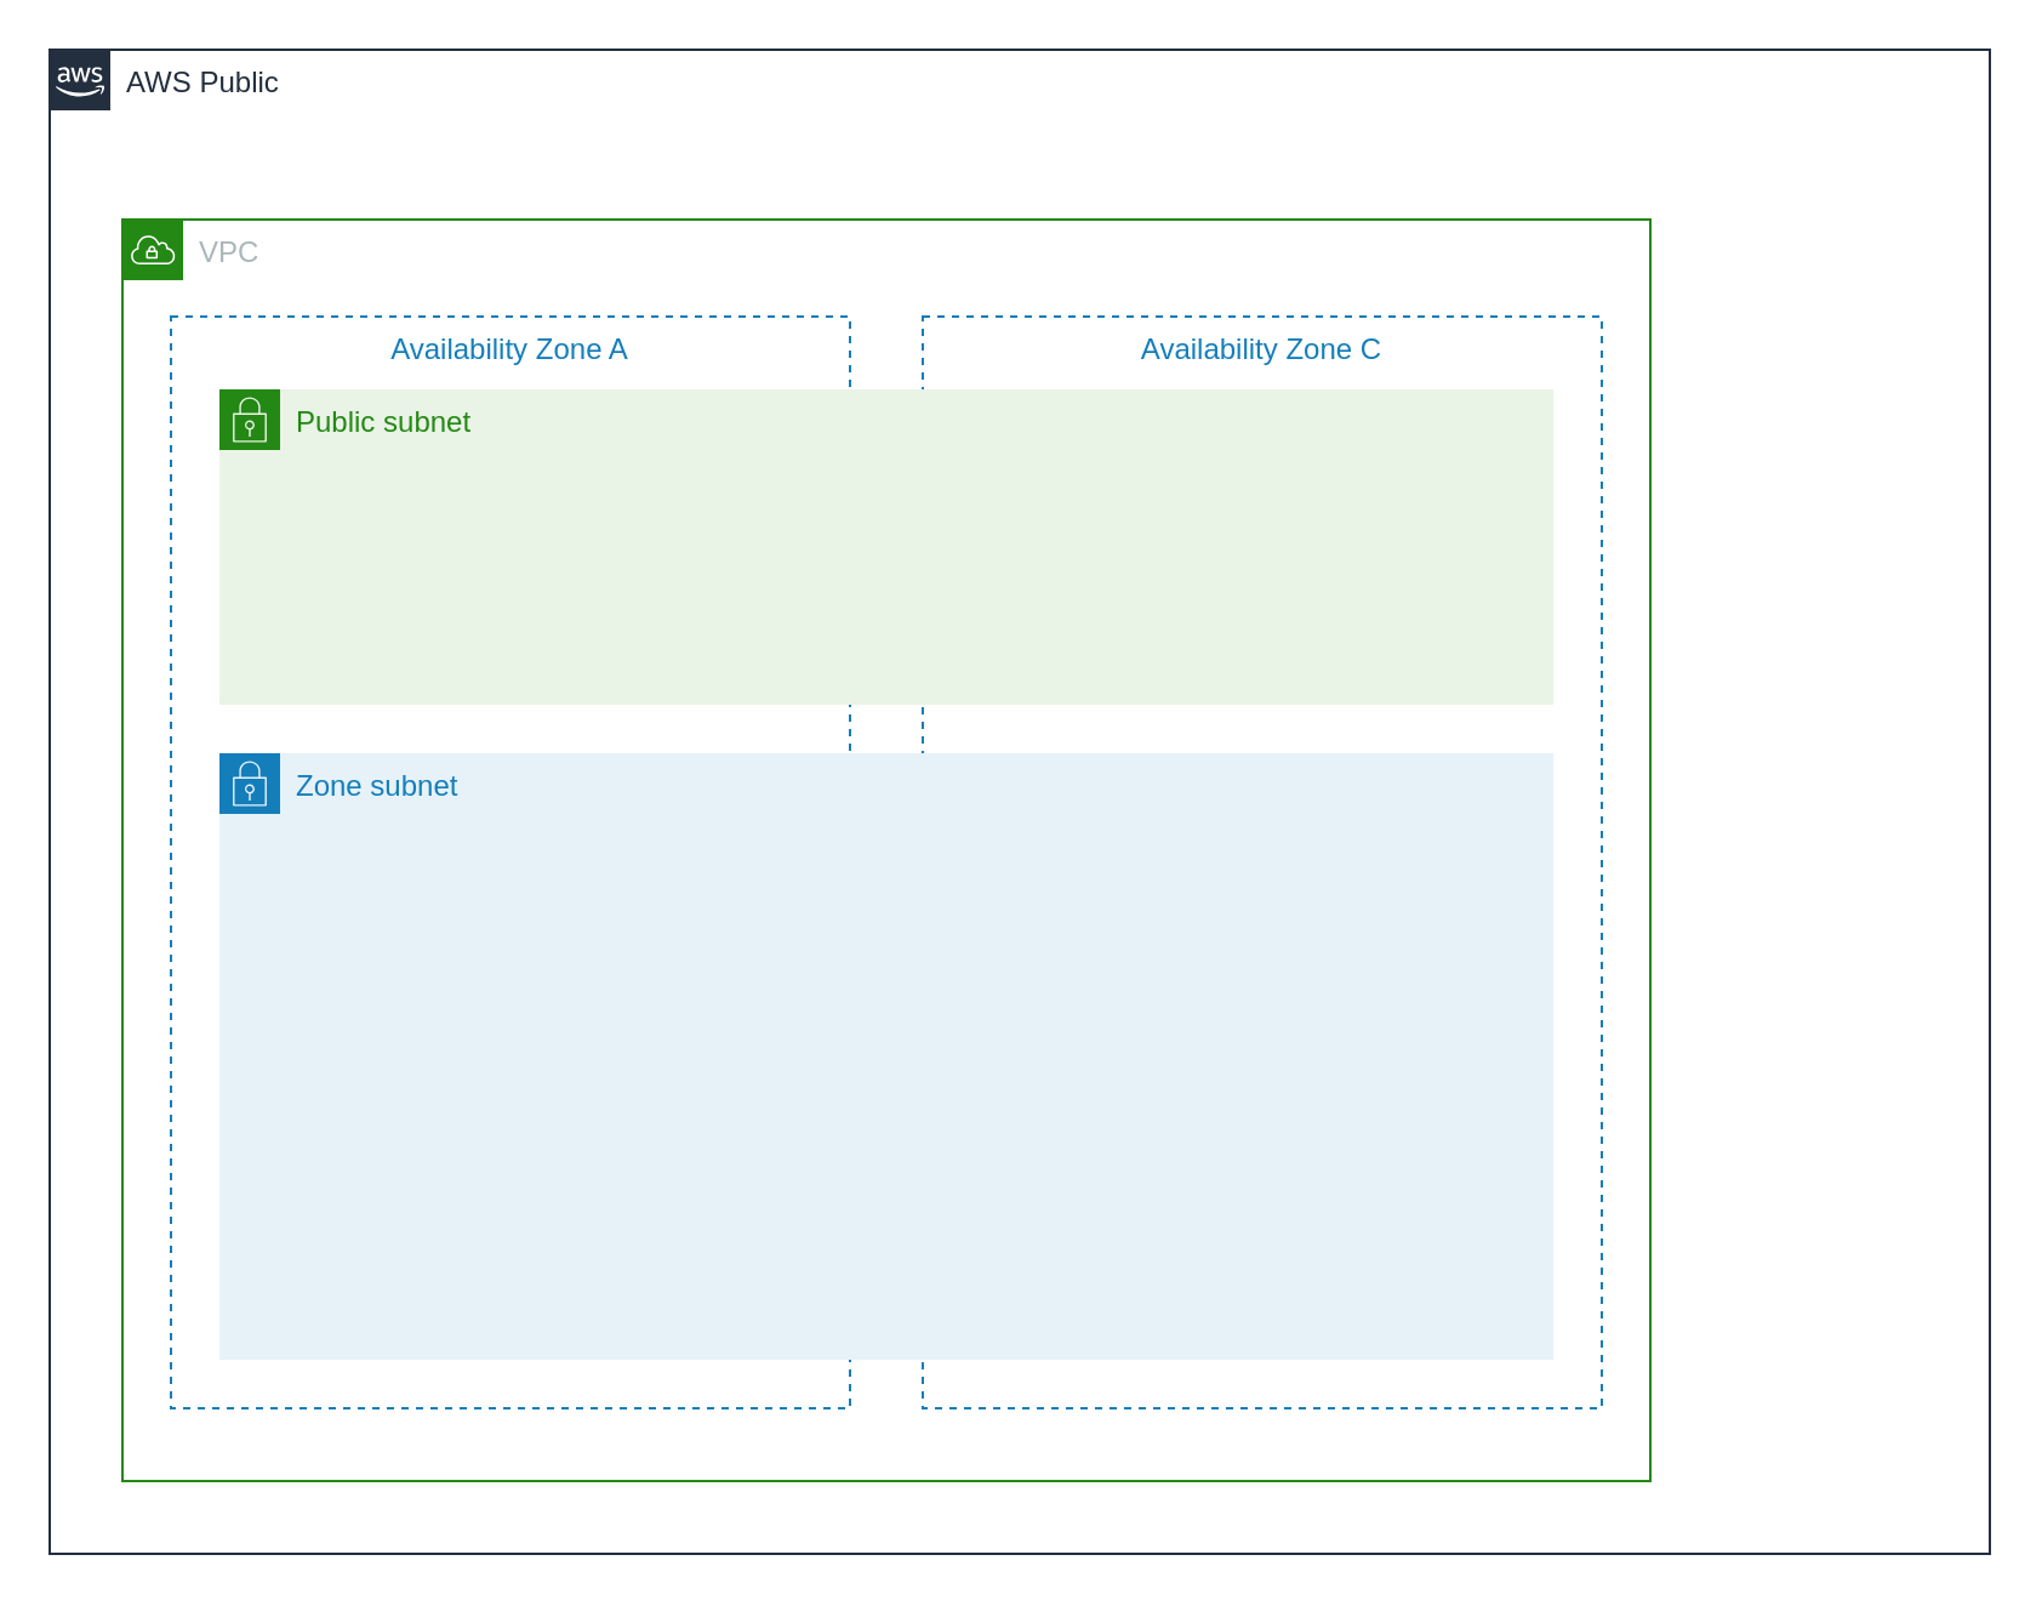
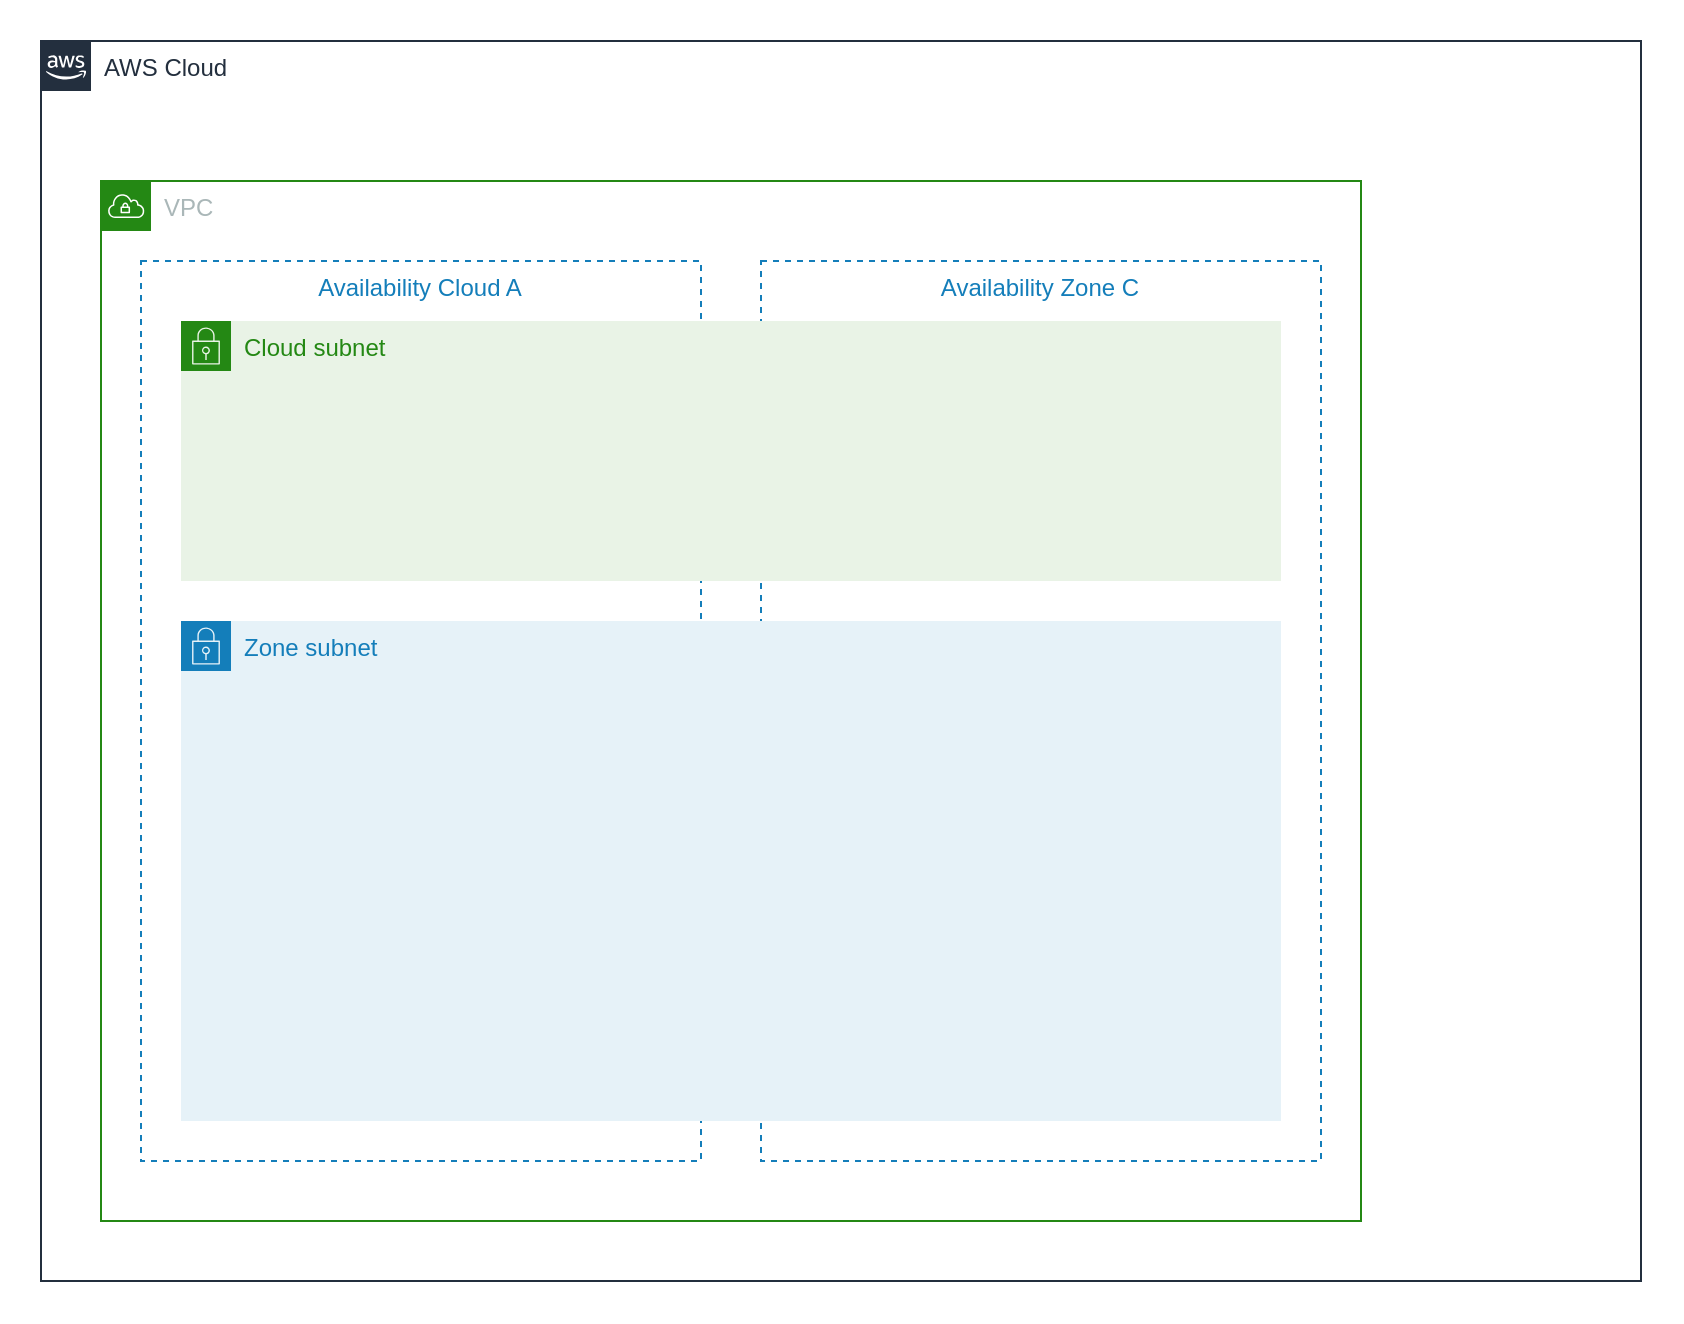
  <mxCell id="0" />
  <mxCell id="1" style="locked=1;" parent="0" />
  <mxCell id="2" value="aws" style="" parent="0" />
- <mxCell id="3" value="AWS Public" style="points=[[0,0],[0.25,0],[0.5,0],[0.75,0],[1,0],[1,0.25],[1,0.5],[1,0.75],[1,1],[0.75,1],[0.5,1],[0.25,1],[0,1],[0,0.75],[0,0.5],[0,0.25]];outlineConnect=0;gradientColor=none;html=1;whiteSpace=wrap;fontSize=12;fontStyle=0;container=1;pointerEvents=0;collapsible=0;recursiveResize=0;shape=mxgraph.aws4.group;grIcon=mxgraph.aws4.group_aws_cloud_alt;strokeColor=#232F3E;fillColor=none;verticalAlign=top;align=left;spacingLeft=30;fontColor=#232F3E;dashed=0;" vertex="1" parent="2"><mxGeometry x="20" y="20" width="800" height="620" as="geometry" /></mxCell>
+ <mxCell id="3" value="AWS Cloud" style="points=[[0,0],[0.25,0],[0.5,0],[0.75,0],[1,0],[1,0.25],[1,0.5],[1,0.75],[1,1],[0.75,1],[0.5,1],[0.25,1],[0,1],[0,0.75],[0,0.5],[0,0.25]];outlineConnect=0;gradientColor=none;html=1;whiteSpace=wrap;fontSize=12;fontStyle=0;container=1;pointerEvents=0;collapsible=0;recursiveResize=0;shape=mxgraph.aws4.group;grIcon=mxgraph.aws4.group_aws_cloud_alt;strokeColor=#232F3E;fillColor=none;verticalAlign=top;align=left;spacingLeft=30;fontColor=#232F3E;dashed=0;" vertex="1" parent="2"><mxGeometry x="20" y="20" width="800" height="620" as="geometry" /></mxCell>
  <mxCell id="4" value="vpc" style="" parent="0" />
  <mxCell id="5" value="VPC" style="points=[[0,0],[0.25,0],[0.5,0],[0.75,0],[1,0],[1,0.25],[1,0.5],[1,0.75],[1,1],[0.75,1],[0.5,1],[0.25,1],[0,1],[0,0.75],[0,0.5],[0,0.25]];outlineConnect=0;gradientColor=none;html=1;whiteSpace=wrap;fontSize=12;fontStyle=0;container=1;pointerEvents=0;collapsible=0;recursiveResize=0;shape=mxgraph.aws4.group;grIcon=mxgraph.aws4.group_vpc;strokeColor=#248814;fillColor=none;verticalAlign=top;align=left;spacingLeft=30;fontColor=#AAB7B8;dashed=0;" vertex="1" parent="4"><mxGeometry x="50" y="90" width="630" height="520" as="geometry" /></mxCell>
  <mxCell id="6" value="Availability Zone C" style="fillColor=none;strokeColor=#147EBA;dashed=1;verticalAlign=top;fontStyle=0;fontColor=#147EBA;whiteSpace=wrap;html=1;" vertex="1" parent="5"><mxGeometry x="330" y="40" width="280" height="450" as="geometry" /></mxCell>
- <mxCell id="7" value="Availability Zone A" style="fillColor=none;strokeColor=#147EBA;dashed=1;verticalAlign=top;fontStyle=0;fontColor=#147EBA;whiteSpace=wrap;html=1;" vertex="1" parent="5"><mxGeometry x="20" y="40" width="280" height="450" as="geometry" /></mxCell>
+ <mxCell id="7" value="Availability Cloud A" style="fillColor=none;strokeColor=#147EBA;dashed=1;verticalAlign=top;fontStyle=0;fontColor=#147EBA;whiteSpace=wrap;html=1;" vertex="1" parent="5"><mxGeometry x="20" y="40" width="280" height="450" as="geometry" /></mxCell>
  <mxCell id="8" value="az" parent="0" />
  <mxCell id="9" value="subnet" parent="0" />
  <mxCell id="10" value="Zone subnet" style="points=[[0,0],[0.25,0],[0.5,0],[0.75,0],[1,0],[1,0.25],[1,0.5],[1,0.75],[1,1],[0.75,1],[0.5,1],[0.25,1],[0,1],[0,0.75],[0,0.5],[0,0.25]];outlineConnect=0;gradientColor=none;html=1;whiteSpace=wrap;fontSize=12;fontStyle=0;container=1;pointerEvents=0;collapsible=0;recursiveResize=0;shape=mxgraph.aws4.group;grIcon=mxgraph.aws4.group_security_group;grStroke=0;strokeColor=#147EBA;fillColor=#E6F2F8;verticalAlign=top;align=left;spacingLeft=30;fontColor=#147EBA;dashed=0;" vertex="1" parent="9"><mxGeometry x="90" y="310" width="550" height="250" as="geometry" /></mxCell>
- <mxCell id="11" value="Public subnet" style="points=[[0,0],[0.25,0],[0.5,0],[0.75,0],[1,0],[1,0.25],[1,0.5],[1,0.75],[1,1],[0.75,1],[0.5,1],[0.25,1],[0,1],[0,0.75],[0,0.5],[0,0.25]];outlineConnect=0;gradientColor=none;html=1;whiteSpace=wrap;fontSize=12;fontStyle=0;container=1;pointerEvents=0;collapsible=0;recursiveResize=0;shape=mxgraph.aws4.group;grIcon=mxgraph.aws4.group_security_group;grStroke=0;strokeColor=#248814;fillColor=#E9F3E6;verticalAlign=top;align=left;spacingLeft=30;fontColor=#248814;dashed=0;" vertex="1" parent="9"><mxGeometry x="90" y="160" width="550" height="130" as="geometry" /></mxCell>
+ <mxCell id="11" value="Cloud subnet" style="points=[[0,0],[0.25,0],[0.5,0],[0.75,0],[1,0],[1,0.25],[1,0.5],[1,0.75],[1,1],[0.75,1],[0.5,1],[0.25,1],[0,1],[0,0.75],[0,0.5],[0,0.25]];outlineConnect=0;gradientColor=none;html=1;whiteSpace=wrap;fontSize=12;fontStyle=0;container=1;pointerEvents=0;collapsible=0;recursiveResize=0;shape=mxgraph.aws4.group;grIcon=mxgraph.aws4.group_security_group;grStroke=0;strokeColor=#248814;fillColor=#E9F3E6;verticalAlign=top;align=left;spacingLeft=30;fontColor=#248814;dashed=0;" vertex="1" parent="9"><mxGeometry x="90" y="160" width="550" height="130" as="geometry" /></mxCell>
